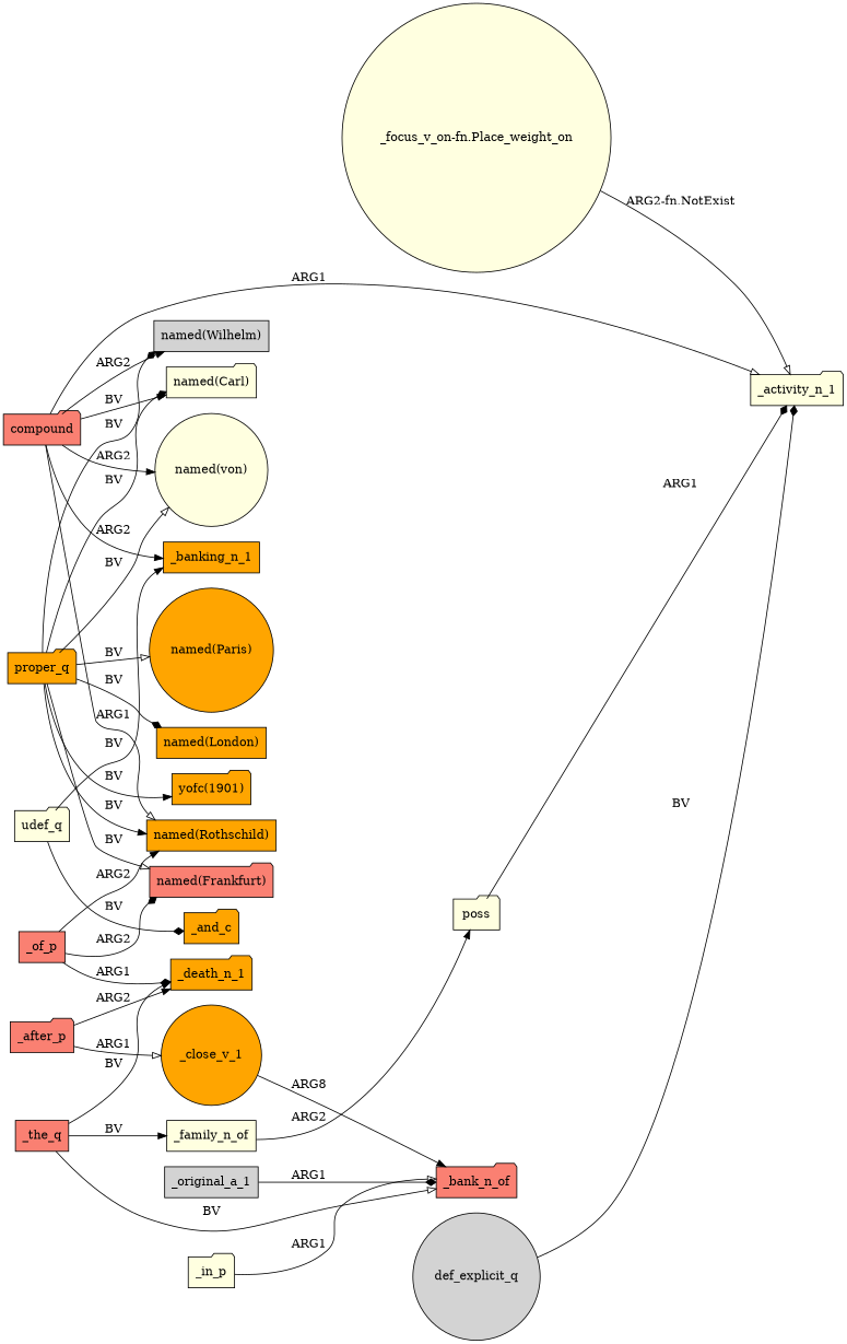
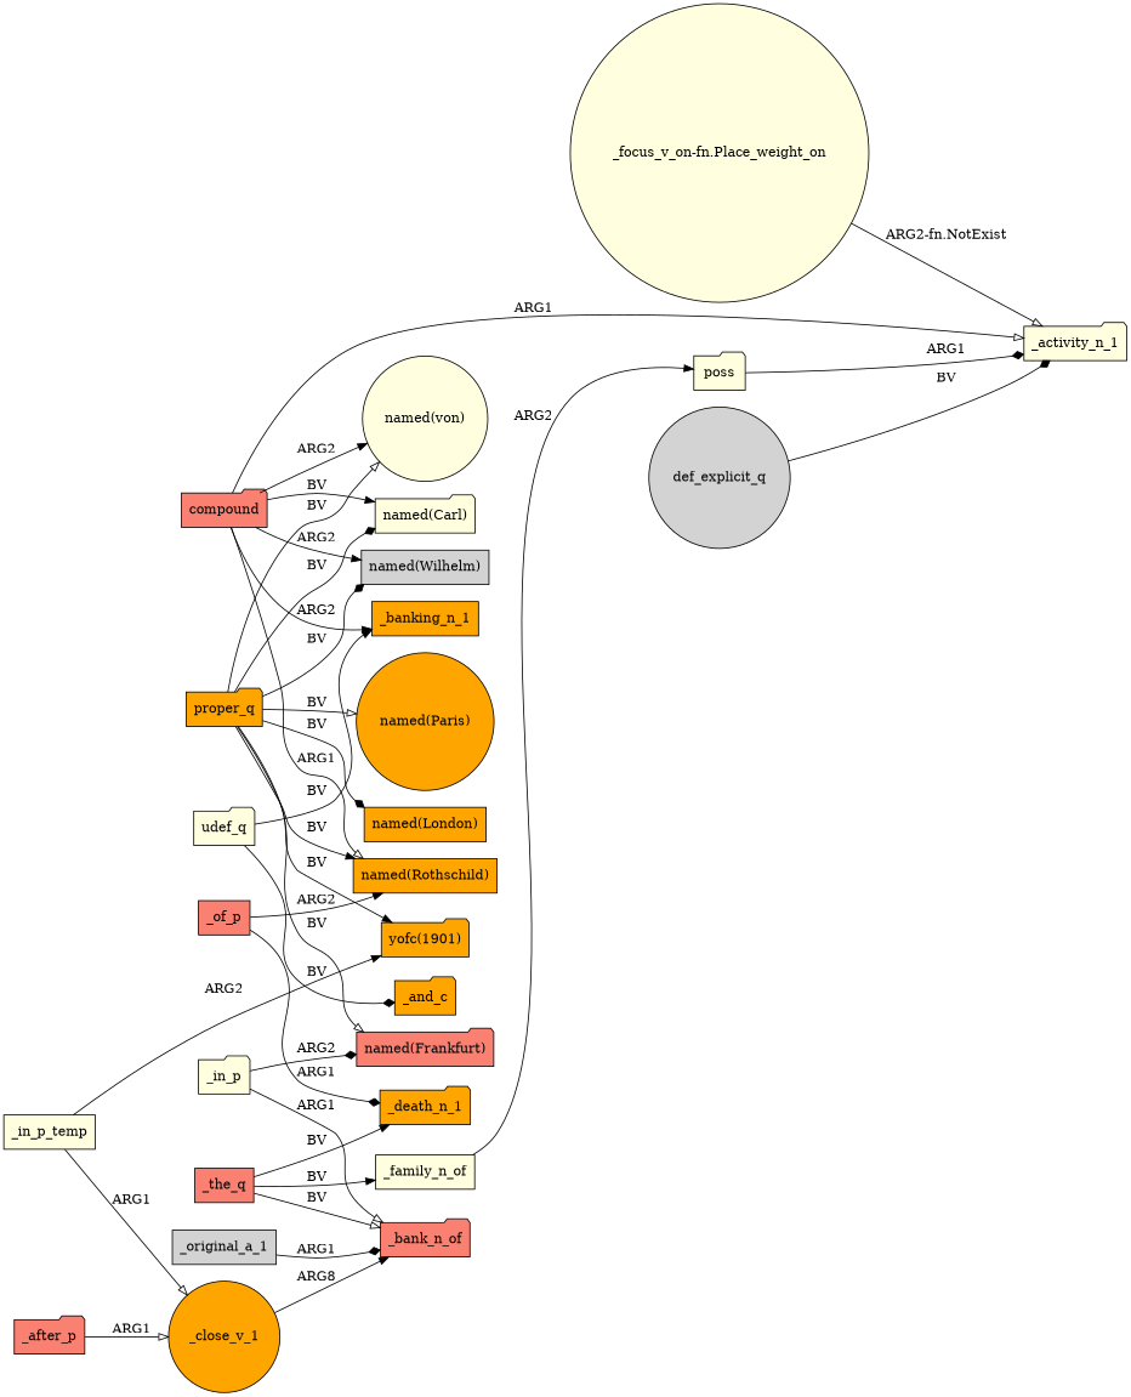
  digraph {
    rankdir=LR
    node [fillcolor=lightyellow shape=folder style=filled]
    edge [arrowhead=normal]
    "_focus_v_on-fn.Place_weight_on" [shape=circle]
    _activity_n_1
    _and_c [fillcolor=orange]
    compound [fillcolor=salmon]
    "named(Wilhelm)" [fillcolor=lightgrey shape=box]
    "named(Rothschild)" [fillcolor=orange shape=box]
    "named(Carl)"
    "named(von)" [shape=circle]
    _banking_n_1 [fillcolor=orange shape=box]
    proper_q [fillcolor=orange]
    "named(Frankfurt)" [fillcolor=salmon]
    "named(Paris)" [fillcolor=orange shape=circle]
    "yofc(1901)" [fillcolor=orange]
    "named(London)" [fillcolor=orange shape=box]
    _of_p [fillcolor=salmon shape=box]
    _death_n_1 [fillcolor=orange]
    def_explicit_q [fillcolor=lightgrey shape=circle]
+   _in_p_temp [shape=box]
    _close_v_1 [fillcolor=orange shape=circle]
    _bank_n_of [fillcolor=salmon]
    _in_p
    _the_q [fillcolor=salmon shape=box]
    _family_n_of [shape=box]
    poss
    _after_p [fillcolor=salmon]
    _original_a_1 [fillcolor=lightgrey shape=box]
    udef_q
    "_focus_v_on-fn.Place_weight_on" -> _activity_n_1 [arrowhead=onormal label="ARG2-fn.NotExist"]
    compound -> _activity_n_1 [arrowhead=onormal label=ARG1]
    compound -> "named(Wilhelm)" [label=ARG2]
    compound -> "named(Rothschild)" [arrowhead=onormal label=ARG1]
    compound -> "named(Carl)" [label=BV]
    compound -> "named(von)" [label=ARG2]
    compound -> _banking_n_1 [label=ARG2]
    proper_q -> "named(Wilhelm)" [arrowhead=diamond label=BV]
    proper_q -> "named(Rothschild)" [label=BV]
    proper_q -> "named(Carl)" [arrowhead=diamond label=BV]
    proper_q -> "named(von)" [arrowhead=onormal label=BV]
    proper_q -> "named(Frankfurt)" [arrowhead=onormal label=BV]
    proper_q -> "named(Paris)" [arrowhead=onormal label=BV]
    proper_q -> "yofc(1901)" [label=BV]
    proper_q -> "named(London)" [arrowhead=diamond label=BV]
    _of_p -> "named(Rothschild)" [label=ARG2]
    _of_p -> _death_n_1 [arrowhead=diamond label=ARG1]
    def_explicit_q -> _activity_n_1 [arrowhead=diamond label=BV]
+   _in_p_temp -> "yofc(1901)" [label=ARG2]
+   _in_p_temp -> _close_v_1 [arrowhead=onormal label=ARG1]
    _close_v_1 -> _bank_n_of [label=ARG8]
-   _of_p -> "named(Frankfurt)" [arrowhead=diamond label=ARG2]
+   _in_p -> "named(Frankfurt)" [arrowhead=diamond label=ARG2]
    _in_p -> _bank_n_of [arrowhead=onormal label=ARG1]
    _the_q -> _death_n_1 [label=BV]
    _the_q -> _bank_n_of [arrowhead=onormal label=BV]
    _the_q -> _family_n_of [label=BV]
    _family_n_of -> poss [label=ARG2]
    poss -> _activity_n_1 [arrowhead=diamond label=ARG1]
-   _after_p -> _death_n_1 [label=ARG2]
    _after_p -> _close_v_1 [arrowhead=onormal label=ARG1]
    _original_a_1 -> _bank_n_of [arrowhead=diamond label=ARG1]
    udef_q -> _and_c [arrowhead=diamond label=BV]
    udef_q -> _banking_n_1 [label=BV]
  }
